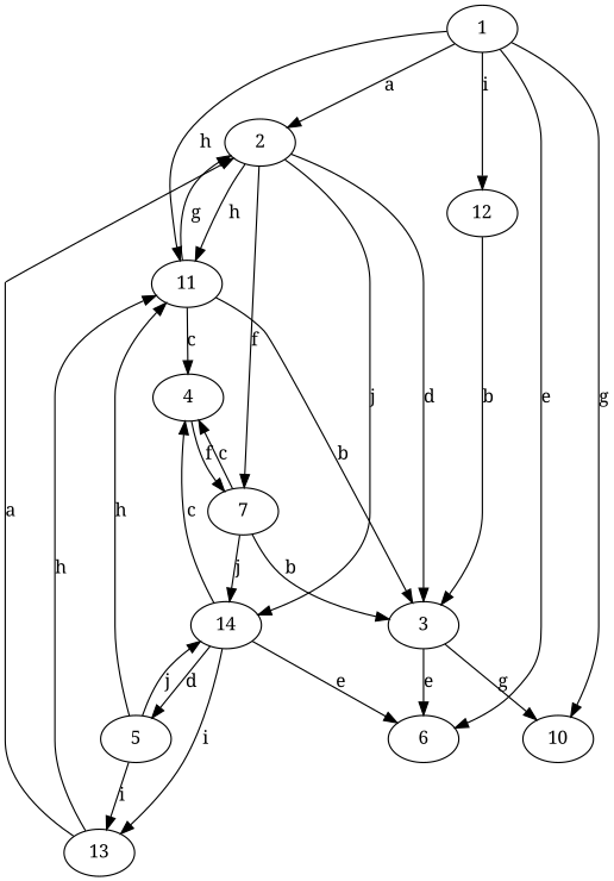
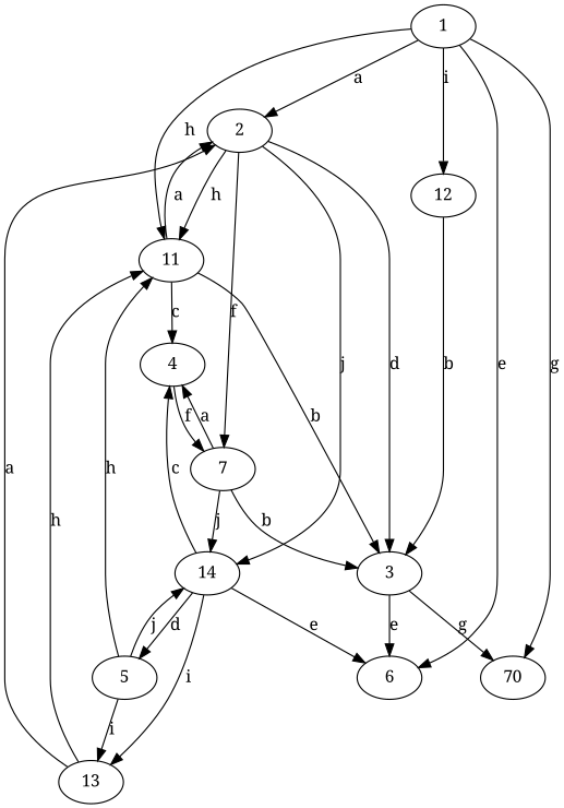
  strict digraph {
    fontname="Noto Serif"
    node [fontname="Noto Serif"]
    edge [fontname="Noto Serif"]
    1
    2
    6
-   10
+   10 [label=70]
    11
    12
    3
    7
    14
    4
    5
    13
    1 -> 2 [label=a]
    1 -> 6 [label=e]
    1 -> 10 [label=g]
    1 -> 11 [label=h]
    1 -> 12 [label=i]
    2 -> 11 [label=h]
    2 -> 3 [label=d]
    2 -> 7 [label=f]
    2 -> 14 [label=j]
-   11 -> 2 [label=g]
+   11 -> 2 [label=a]
    11 -> 3 [label=b]
    11 -> 4 [label=c]
    12 -> 3 [label=b]
    3 -> 6 [label=e]
    3 -> 10 [label=g]
    7 -> 3 [label=b]
    7 -> 14 [label=j]
-   7 -> 4 [label=c]
+   7 -> 4 [label=a]
    14 -> 6 [label=e]
    14 -> 4 [label=c]
    14 -> 5 [label=d]
    14 -> 13 [label=i]
    4 -> 7 [label=f]
    5 -> 11 [label=h]
    5 -> 14 [label=j]
    5 -> 13 [label=i]
    13 -> 2 [label=a]
    13 -> 11 [label=h]
  }
